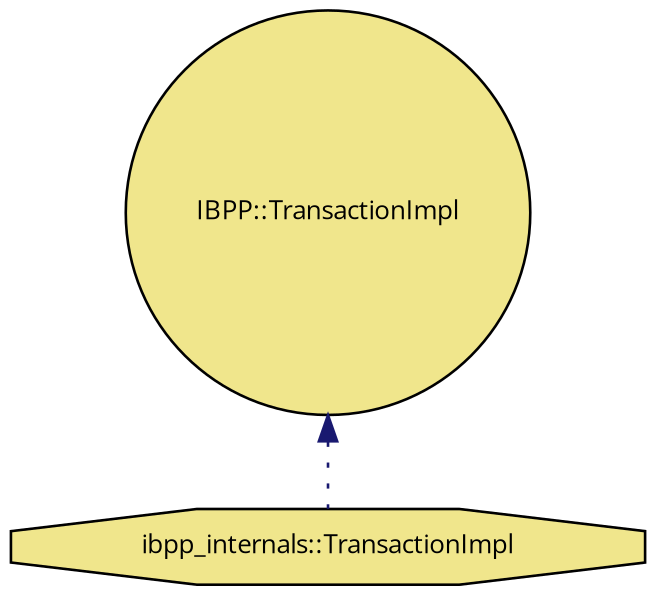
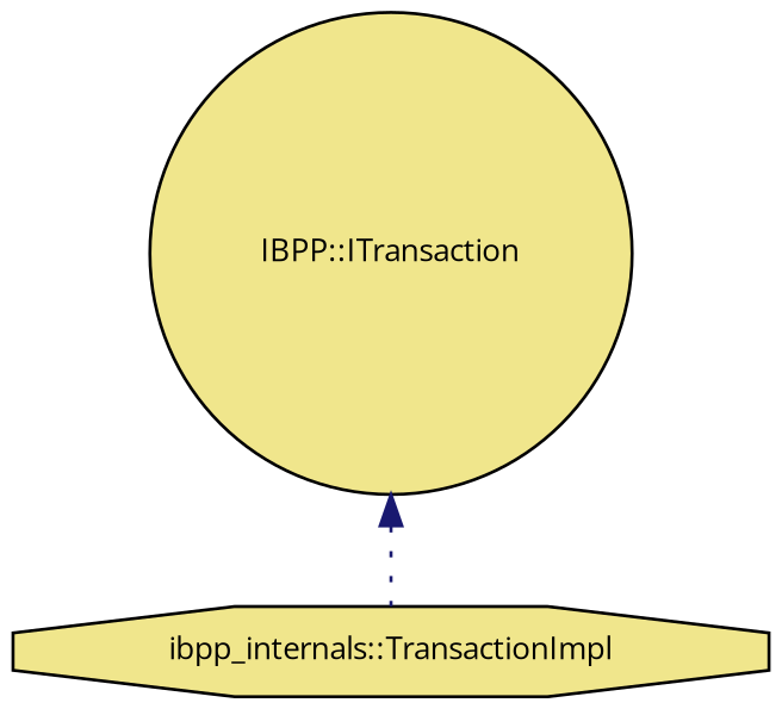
  digraph {
    fontname="Open Sans"
    node [color=black fillcolor=khaki fontname="Open Sans" fontsize=10 style=filled]
    n1 [fontcolor=black height=0.2 label="ibpp_internals::TransactionImpl" shape=octagon width=0.4]
-   n2 [height=0.2 label="IBPP::TransactionImpl" shape=circle width=0.4]
+   n2 [height=0.2 label="IBPP::ITransaction" shape=circle width=0.4]
    n2 -> n1 [color=midnightblue dir=back fontname="Open Sans" fontsize=10 labelfontname=Helvetica labelfontsize=10 style=dotted]
  }
